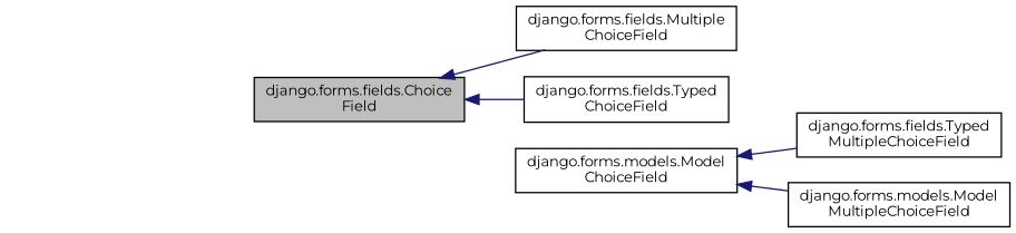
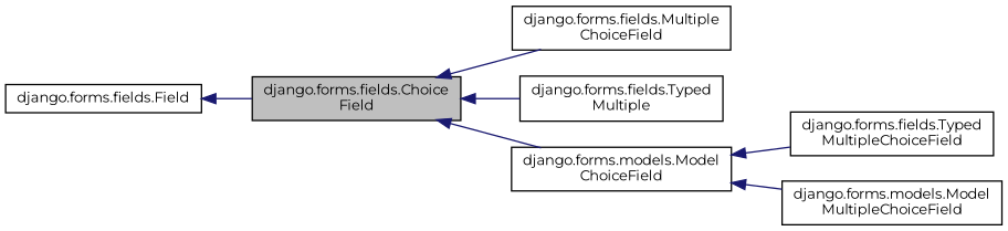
  digraph {
    fontname=Montserrat
    rankdir=LR
    node [color=black fillcolor=white fontname=Montserrat fontsize=10 shape=record style=filled]
    edge [color=midnightblue dir=back fontname=Montserrat fontsize=10 labelfontname=Helvetica labelfontsize=10 style=solid]
    n1 [fillcolor=grey75 fontcolor=black height=0.2 label="django.forms.fields.Choice\lField" width=0.4]
    n2 [height=0.2 label="django.forms.fields.Multiple\lChoiceField" width=0.4]
-   n3 [height=0.2 label="django.forms.fields.Typed\lChoiceField" width=0.4]
+   n3 [height=0.2 label="django.forms.fields.Typed\lMultiple" width=0.4]
    n4 [height=0.2 label="django.forms.models.Model\lChoiceField" width=0.4]
    n5 [height=0.2 label="django.forms.fields.Typed\lMultipleChoiceField" width=0.4]
    n6 [height=0.2 label="django.forms.models.Model\lMultipleChoiceField" width=0.4]
+   n7 [height=0.2 label="django.forms.fields.Field" width=0.4]
    n1 -> n2
    n1 -> n3
+   n1 -> n4
    n4 -> n5
    n4 -> n6
+   n7 -> n1
  }
